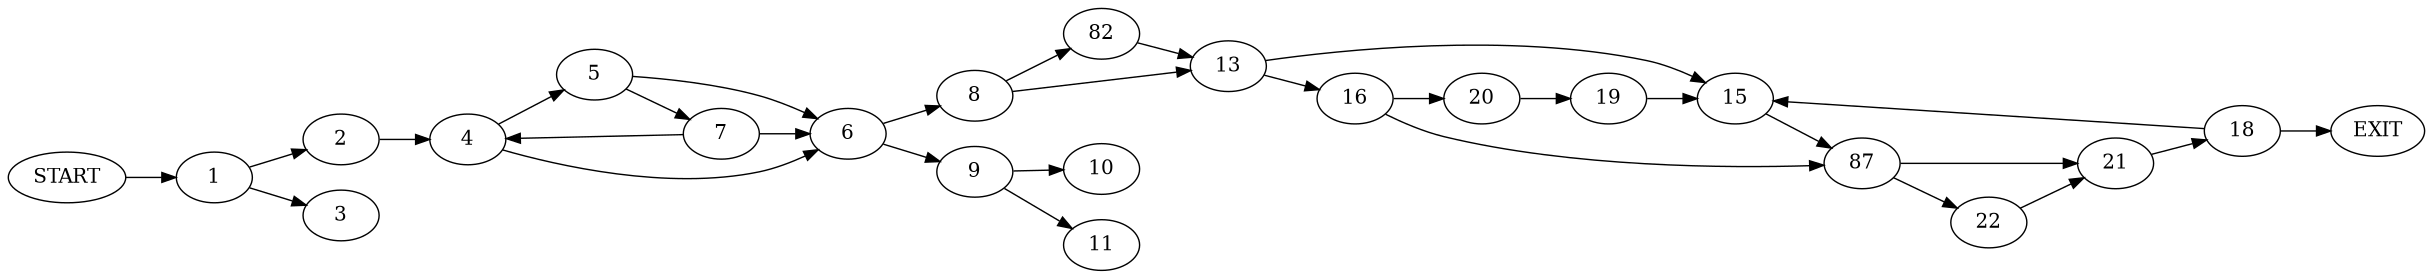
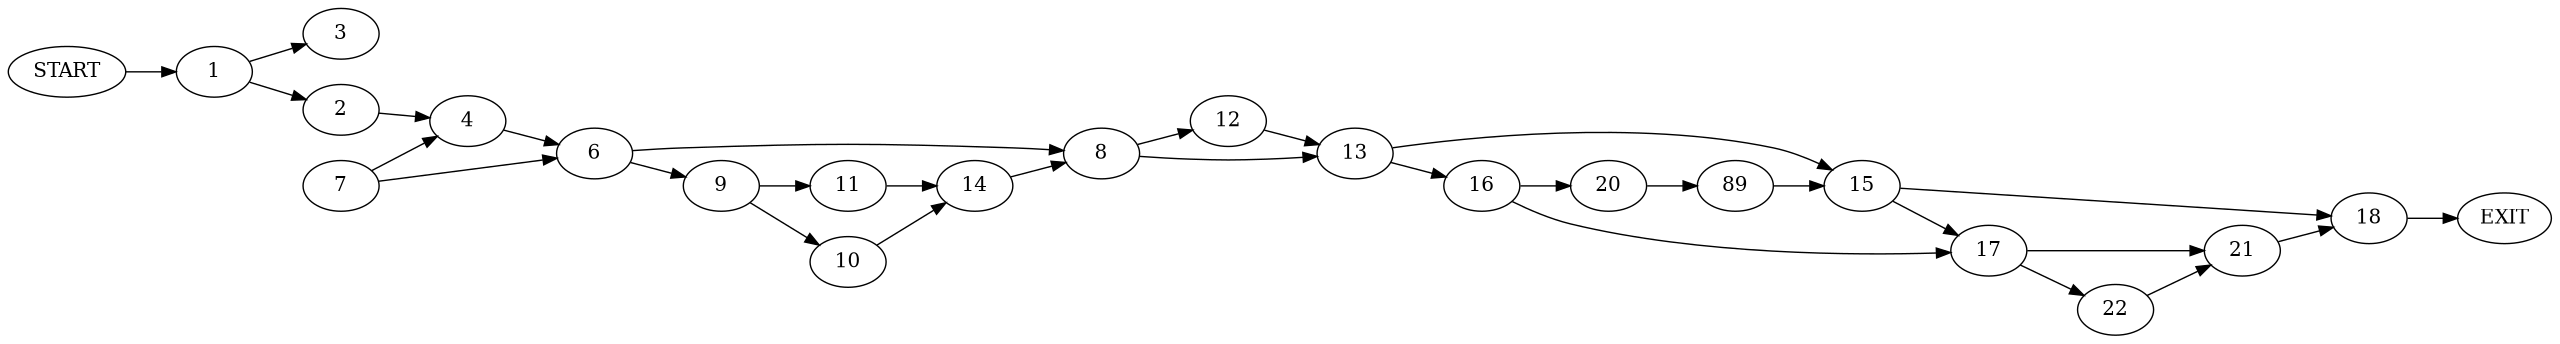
  digraph {
    rankdir=LR
    n1 [label=START]
    1
    2
    3
    n5 [label=EXIT]
    4
-   5
    6
    7
    8
    9
-   12 [label=82]
+   12
    13
    10
    11
    15
    16
-   17 [label=87]
+   14
+   17
    18
    20
    21
    22
-   19
+   19 [label=89]
    n1 -> 1
    1 -> 2
    1 -> 3
    2 -> 4
-   4 -> 5
    4 -> 6
-   5 -> 6
-   5 -> 7
    6 -> 8
    6 -> 9
    7 -> 4
    7 -> 6
    8 -> 12
    8 -> 13
    9 -> 10
    9 -> 11
    12 -> 13
    13 -> 15
    13 -> 16
+   10 -> 14
+   11 -> 14
    15 -> 17
-   18 -> 15
+   15 -> 18
    16 -> 17
    16 -> 20
+   14 -> 8
    17 -> 21
    17 -> 22
    18 -> n5
    20 -> 19
    21 -> 18
    22 -> 21
    19 -> 15
  }
